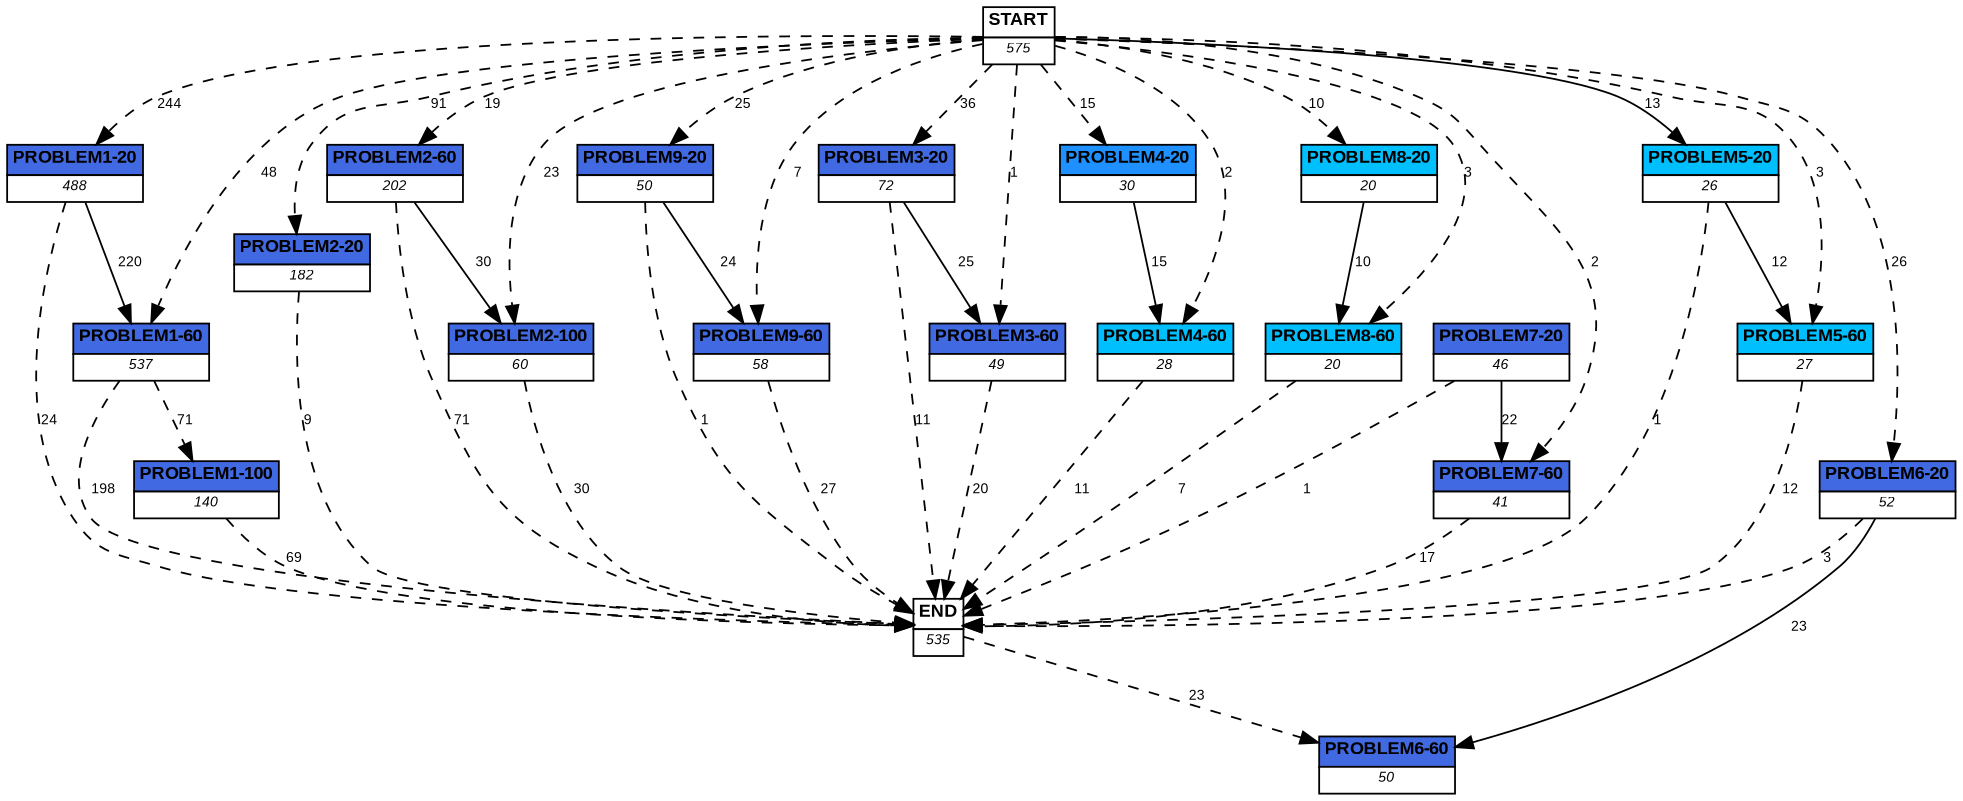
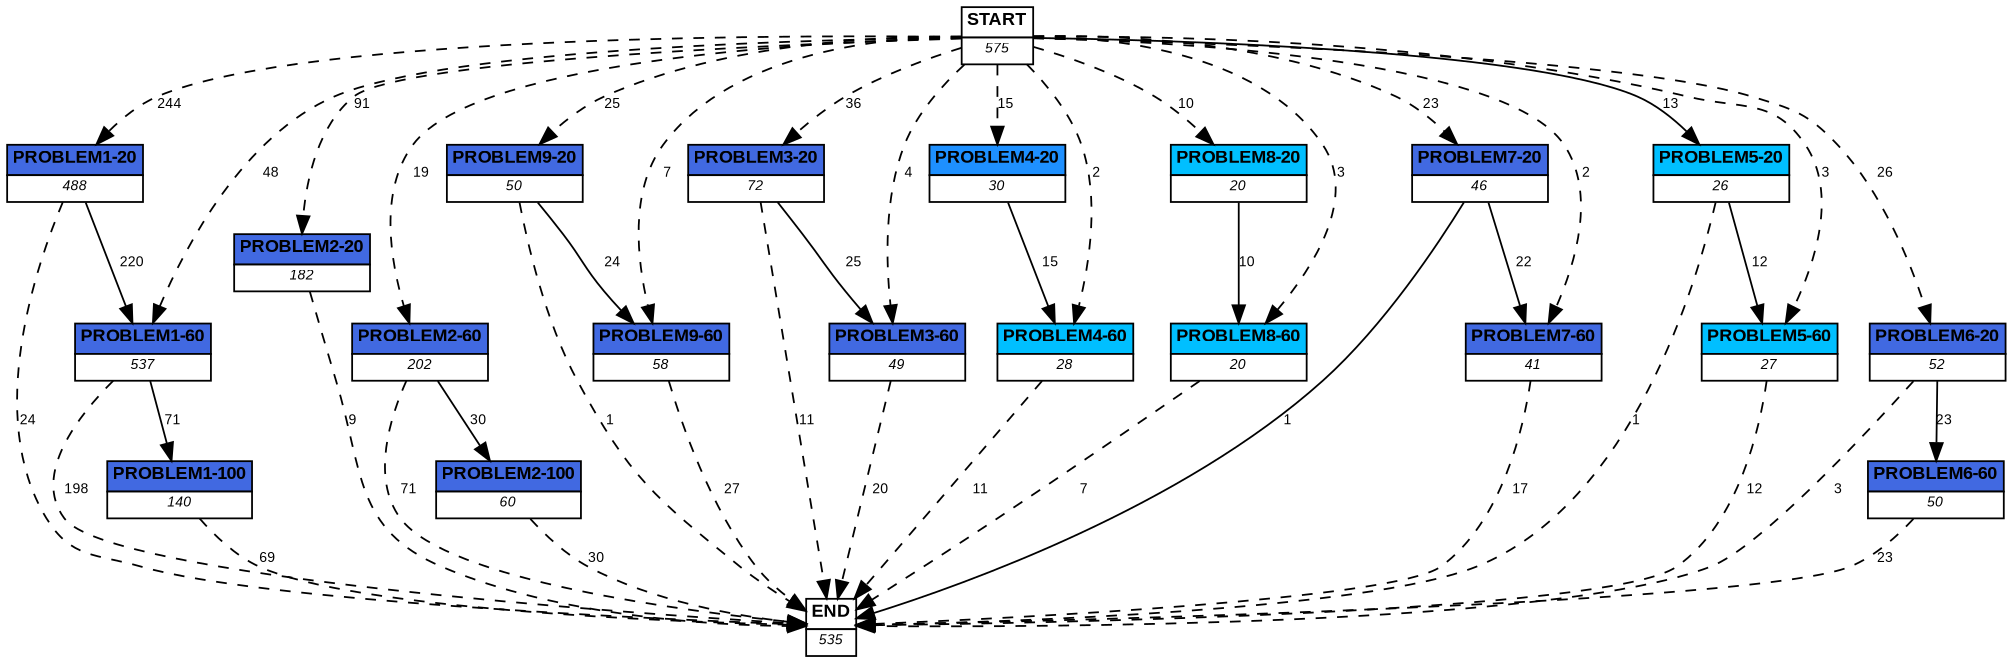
  digraph {
    node [shape=plain]
    edge [fontname=Arial fontsize=8 labelfloat=false style=dashed]
    n1 [label=<<table border="0" cellborder="1" cellspacing="0"><tr><td bgcolor="royalblue"><FONT face="Arial" POINT-SIZE="10"><b>PROBLEM1-20</b></FONT></td></tr><tr><td bgcolor="white"><FONT face="Arial" POINT-SIZE="8"><i>488</i></FONT></td></tr></table>>]
    n2 [label=<<table border="0" cellborder="1" cellspacing="0"><tr><td bgcolor="royalblue"><FONT face="Arial" POINT-SIZE="10"><b>PROBLEM1-60</b></FONT></td></tr><tr><td bgcolor="white"><FONT face="Arial" POINT-SIZE="8"><i>537</i></FONT></td></tr></table>>]
    n3 [label=<<table border="0" cellborder="1" cellspacing="0"><tr><td bgcolor="white"><FONT face="Arial" POINT-SIZE="10"><b>END</b></FONT></td></tr><tr><td bgcolor="white"><FONT face="Arial" POINT-SIZE="8"><i>535</i></FONT></td></tr></table>>]
    n4 [label=<<table border="0" cellborder="1" cellspacing="0"><tr><td bgcolor="royalblue"><FONT face="Arial" POINT-SIZE="10"><b>PROBLEM1-100</b></FONT></td></tr><tr><td bgcolor="white"><FONT face="Arial" POINT-SIZE="8"><i>140</i></FONT></td></tr></table>>]
    n5 [label=<<table border="0" cellborder="1" cellspacing="0"><tr><td bgcolor="royalblue"><FONT face="Arial" POINT-SIZE="10"><b>PROBLEM2-20</b></FONT></td></tr><tr><td bgcolor="white"><FONT face="Arial" POINT-SIZE="8"><i>182</i></FONT></td></tr></table>>]
    n6 [label=<<table border="0" cellborder="1" cellspacing="0"><tr><td bgcolor="royalblue"><FONT face="Arial" POINT-SIZE="10"><b>PROBLEM2-60</b></FONT></td></tr><tr><td bgcolor="white"><FONT face="Arial" POINT-SIZE="8"><i>202</i></FONT></td></tr></table>>]
    n7 [label=<<table border="0" cellborder="1" cellspacing="0"><tr><td bgcolor="royalblue"><FONT face="Arial" POINT-SIZE="10"><b>PROBLEM2-100</b></FONT></td></tr><tr><td bgcolor="white"><FONT face="Arial" POINT-SIZE="8"><i>60</i></FONT></td></tr></table>>]
    n8 [label=<<table border="0" cellborder="1" cellspacing="0"><tr><td bgcolor="royalblue"><FONT face="Arial" POINT-SIZE="10"><b>PROBLEM9-20</b></FONT></td></tr><tr><td bgcolor="white"><FONT face="Arial" POINT-SIZE="8"><i>50</i></FONT></td></tr></table>>]
    n9 [label=<<table border="0" cellborder="1" cellspacing="0"><tr><td bgcolor="royalblue"><FONT face="Arial" POINT-SIZE="10"><b>PROBLEM9-60</b></FONT></td></tr><tr><td bgcolor="white"><FONT face="Arial" POINT-SIZE="8"><i>58</i></FONT></td></tr></table>>]
    n10 [label=<<table border="0" cellborder="1" cellspacing="0"><tr><td bgcolor="royalblue"><FONT face="Arial" POINT-SIZE="10"><b>PROBLEM3-20</b></FONT></td></tr><tr><td bgcolor="white"><FONT face="Arial" POINT-SIZE="8"><i>72</i></FONT></td></tr></table>>]
    n11 [label=<<table border="0" cellborder="1" cellspacing="0"><tr><td bgcolor="royalblue"><FONT face="Arial" POINT-SIZE="10"><b>PROBLEM3-60</b></FONT></td></tr><tr><td bgcolor="white"><FONT face="Arial" POINT-SIZE="8"><i>49</i></FONT></td></tr></table>>]
    n12 [label=<<table border="0" cellborder="1" cellspacing="0"><tr><td bgcolor="dodgerblue"><FONT face="Arial" POINT-SIZE="10"><b>PROBLEM4-20</b></FONT></td></tr><tr><td bgcolor="white"><FONT face="Arial" POINT-SIZE="8"><i>30</i></FONT></td></tr></table>>]
    n13 [label=<<table border="0" cellborder="1" cellspacing="0"><tr><td bgcolor="deepskyblue"><FONT face="Arial" POINT-SIZE="10"><b>PROBLEM4-60</b></FONT></td></tr><tr><td bgcolor="white"><FONT face="Arial" POINT-SIZE="8"><i>28</i></FONT></td></tr></table>>]
    n14 [label=<<table border="0" cellborder="1" cellspacing="0"><tr><td bgcolor="deepskyblue"><FONT face="Arial" POINT-SIZE="10"><b>PROBLEM8-20</b></FONT></td></tr><tr><td bgcolor="white"><FONT face="Arial" POINT-SIZE="8"><i>20</i></FONT></td></tr></table>>]
    n15 [label=<<table border="0" cellborder="1" cellspacing="0"><tr><td bgcolor="deepskyblue"><FONT face="Arial" POINT-SIZE="10"><b>PROBLEM8-60</b></FONT></td></tr><tr><td bgcolor="white"><FONT face="Arial" POINT-SIZE="8"><i>20</i></FONT></td></tr></table>>]
    n16 [label=<<table border="0" cellborder="1" cellspacing="0"><tr><td bgcolor="royalblue"><FONT face="Arial" POINT-SIZE="10"><b>PROBLEM7-20</b></FONT></td></tr><tr><td bgcolor="white"><FONT face="Arial" POINT-SIZE="8"><i>46</i></FONT></td></tr></table>>]
    n17 [label=<<table border="0" cellborder="1" cellspacing="0"><tr><td bgcolor="royalblue"><FONT face="Arial" POINT-SIZE="10"><b>PROBLEM7-60</b></FONT></td></tr><tr><td bgcolor="white"><FONT face="Arial" POINT-SIZE="8"><i>41</i></FONT></td></tr></table>>]
    n18 [label=<<table border="0" cellborder="1" cellspacing="0"><tr><td bgcolor="deepskyblue"><FONT face="Arial" POINT-SIZE="10"><b>PROBLEM5-20</b></FONT></td></tr><tr><td bgcolor="white"><FONT face="Arial" POINT-SIZE="8"><i>26</i></FONT></td></tr></table>>]
    n19 [label=<<table border="0" cellborder="1" cellspacing="0"><tr><td bgcolor="deepskyblue"><FONT face="Arial" POINT-SIZE="10"><b>PROBLEM5-60</b></FONT></td></tr><tr><td bgcolor="white"><FONT face="Arial" POINT-SIZE="8"><i>27</i></FONT></td></tr></table>>]
    n20 [label=<<table border="0" cellborder="1" cellspacing="0"><tr><td bgcolor="royalblue"><FONT face="Arial" POINT-SIZE="10"><b>PROBLEM6-20</b></FONT></td></tr><tr><td bgcolor="white"><FONT face="Arial" POINT-SIZE="8"><i>52</i></FONT></td></tr></table>>]
    n21 [label=<<table border="0" cellborder="1" cellspacing="0"><tr><td bgcolor="royalblue"><FONT face="Arial" POINT-SIZE="10"><b>PROBLEM6-60</b></FONT></td></tr><tr><td bgcolor="white"><FONT face="Arial" POINT-SIZE="8"><i>50</i></FONT></td></tr></table>>]
    n22 [label=<<table border="0" cellborder="1" cellspacing="0"><tr><td bgcolor="white"><FONT face="Arial" POINT-SIZE="10"><b>START</b></FONT></td></tr><tr><td bgcolor="white"><FONT face="Arial" POINT-SIZE="8"><i>575</i></FONT></td></tr></table>>]
    n1 -> n2 [label=220 style=""]
    n1 -> n3 [label=24]
    n2 -> n3 [label=198]
-   n2 -> n4 [label=71]
+   n2 -> n4 [label=71 style=""]
    n4 -> n3 [label=69]
    n5 -> n3 [label=9]
    n6 -> n3 [label=71]
    n6 -> n7 [label=30 style=""]
    n7 -> n3 [label=30]
    n8 -> n3 [label=1]
    n8 -> n9 [label=24 style=""]
    n9 -> n3 [label=27]
    n10 -> n3 [label=11]
    n10 -> n11 [label=25 style=""]
    n11 -> n3 [label=20]
    n12 -> n13 [label=15 style=""]
    n13 -> n3 [label=11]
    n14 -> n15 [label=10 style=""]
    n15 -> n3 [label=7]
-   n16 -> n3 [label=1]
+   n16 -> n3 [label=1 style=solid]
    n16 -> n17 [label=22 style=""]
    n17 -> n3 [label=17]
    n18 -> n3 [label=1]
    n18 -> n19 [label=12 style=""]
    n19 -> n3 [label=12]
    n20 -> n3 [label=3]
    n20 -> n21 [label=23 style=""]
-   n3 -> n21 [label=23]
+   n21 -> n3 [label=23]
    n22 -> n1 [label=244]
    n22 -> n2 [label=48]
    n22 -> n5 [label=91]
    n22 -> n6 [label=19]
    n22 -> n8 [label=25]
    n22 -> n9 [label=7]
    n22 -> n10 [label=36]
-   n22 -> n11 [label=1]
+   n22 -> n11 [label=4]
    n22 -> n12 [label=15]
    n22 -> n13 [label=2]
    n22 -> n14 [label=10]
    n22 -> n15 [label=3]
-   n22 -> n7 [label=23]
+   n22 -> n16 [label=23]
    n22 -> n17 [label=2]
    n22 -> n18 [label=13 style=solid]
    n22 -> n19 [label=3]
    n22 -> n20 [label=26]
  }
